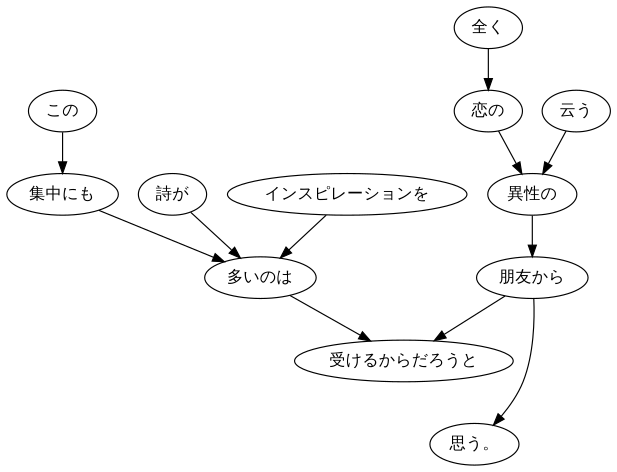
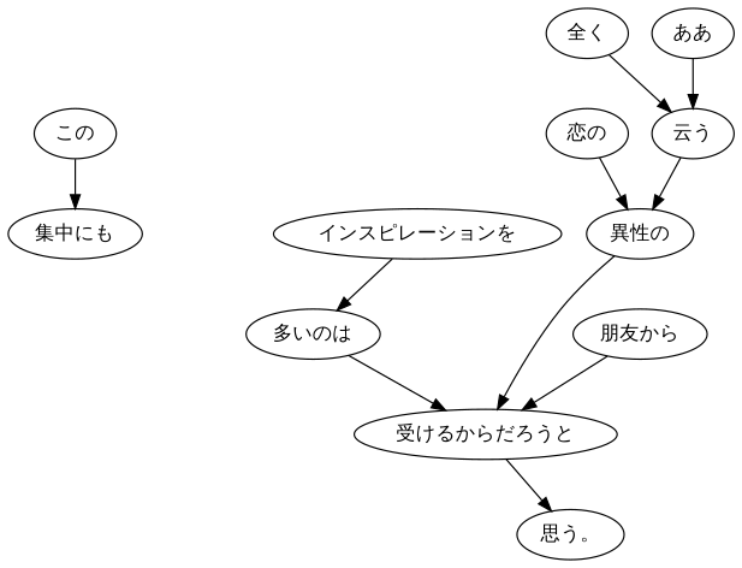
  digraph {
    fontname="Courier Prime"
    node [fontname="Courier Prime"]
    edge [fontname="Courier Prime"]
    n1 [label="この"]
    n2 [label="集中にも"]
    n3 [label="多いのは"]
    n4 [label="受けるからだろうと"]
    n5 [label="恋の"]
    n6 [label="異性の"]
-   n7 [label="詩が"]
    n8 [label="思う。"]
    n9 [label="全く"]
    n10 [label="云う"]
+   n11 [label="ああ"]
    n12 [label="朋友から"]
    n13 [label="インスピレーションを"]
    n1 -> n2
-   n2 -> n3
    n3 -> n4
-   n12 -> n8
+   n4 -> n8
    n5 -> n6
-   n6 -> n12
-   n7 -> n3
-   n9 -> n5
+   n6 -> n4
+   n9 -> n10
    n10 -> n6
+   n11 -> n10
    n12 -> n4
    n13 -> n3
  }
